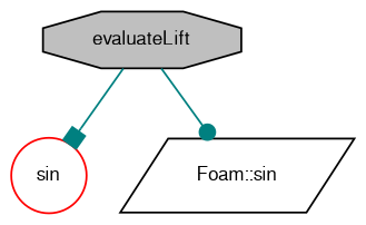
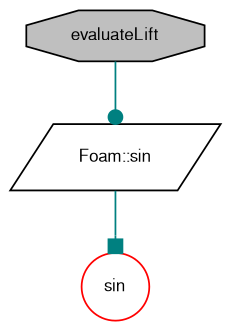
  digraph {
    rankdir=TB
    node [color=black fontname=FreeSans fontsize=10]
    edge [color=teal fontname=FreeSans fontsize=10 labelfontname=FreeSans labelfontsize=10 style=solid]
    n1 [fillcolor=grey75 fontcolor=black height=0.2 label=evaluateLift shape=octagon style=filled width=0.4]
    n2 [color=red height=0.2 label=sin shape=circle width=0.4]
    n3 [height=0.2 label="Foam::sin" shape=parallelogram width=0.4]
-   n1 -> n2 [arrowhead=box]
+   n3 -> n2 [arrowhead=box]
    n1 -> n3 [arrowhead=dot]
  }
